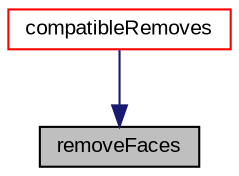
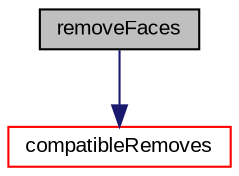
  digraph {
    rankdir=TB
    fontname="Liberation Sans"
    node [fontname="Liberation Sans" fontsize=10 shape=record]
    n1 [color=black fillcolor=grey75 fontcolor=black height=0.2 label=removeFaces style=filled width=0.4]
    n2 [color=red height=0.2 label=compatibleRemoves width=0.4]
-   n2 -> n1 [color=midnightblue fontname="Liberation Sans" fontsize=10 labelfontname=FreeSans labelfontsize=10 style=solid]
+   n1 -> n2 [color=midnightblue fontname="Liberation Sans" fontsize=10 labelfontname=FreeSans labelfontsize=10 style=solid]
  }
